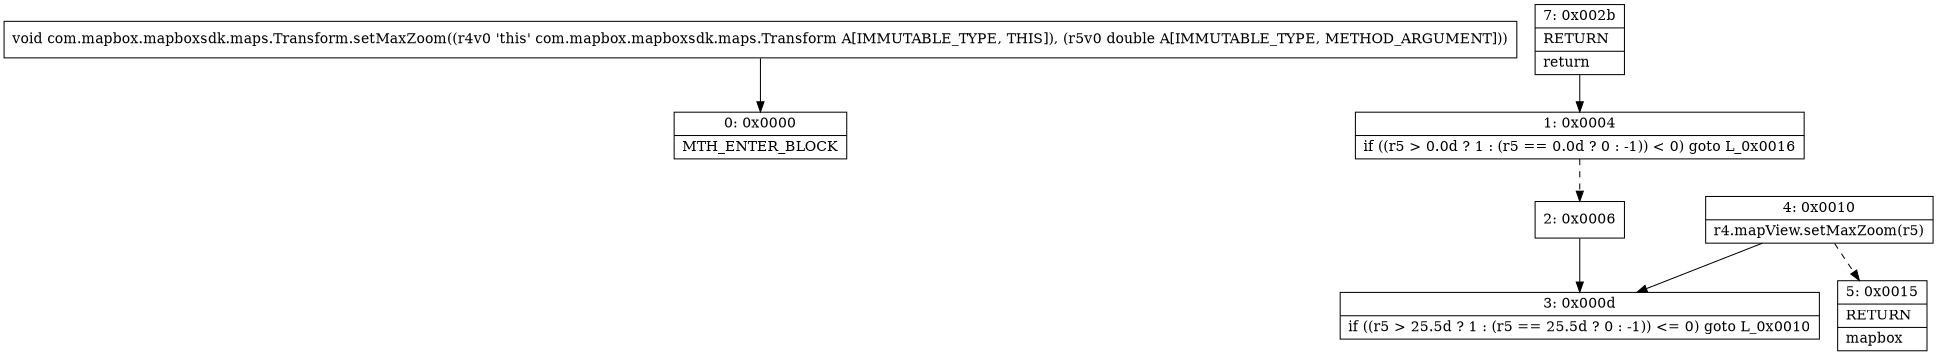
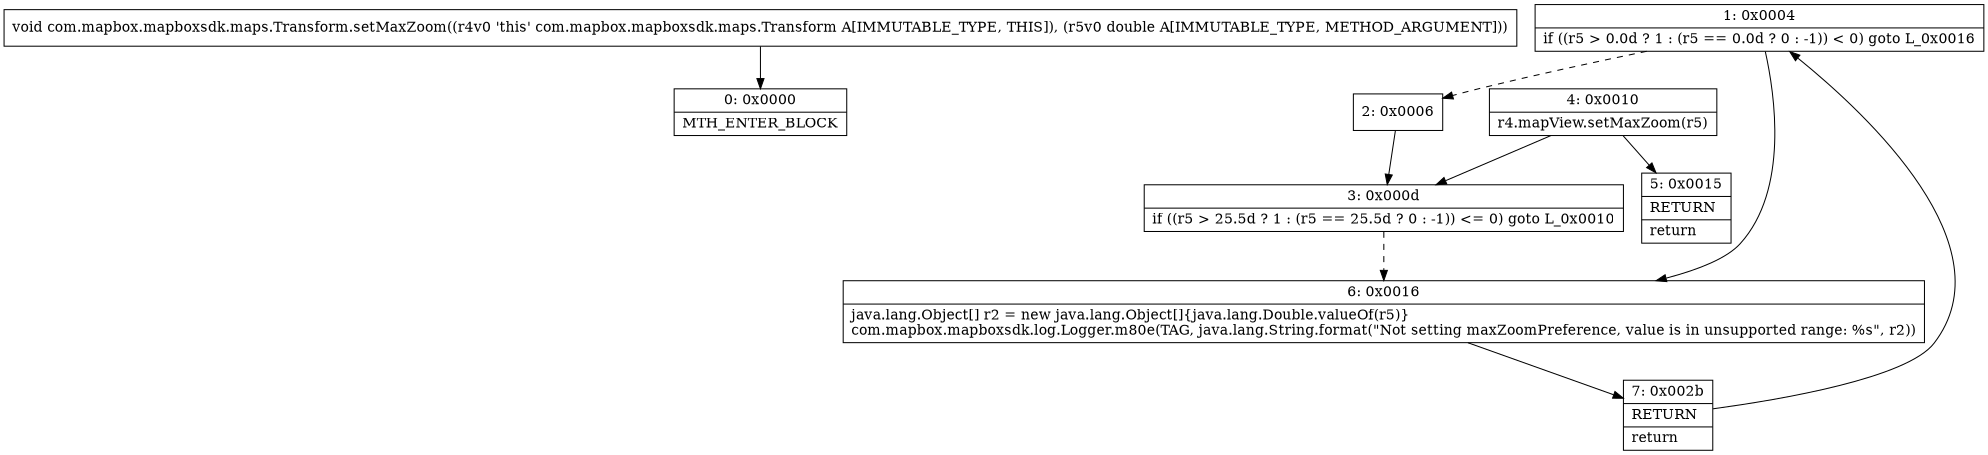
  digraph {
    node [shape=record]
    n1 [label="{0\:\ 0x0000|MTH_ENTER_BLOCK\l}"]
    n2 [label="{1\:\ 0x0004|if ((r5 \> 0.0d ? 1 : (r5 == 0.0d ? 0 : \-1)) \< 0) goto L_0x0016\l}"]
    n3 [label="{2\:\ 0x0006}"]
+   n4 [label="{6\:\ 0x0016|java.lang.Object[] r2 = new java.lang.Object[]\{java.lang.Double.valueOf(r5)\}\lcom.mapbox.mapboxsdk.log.Logger.m80e(TAG, java.lang.String.format(\"Not setting maxZoomPreference, value is in unsupported range: %s\", r2))\l}"]
    n5 [label="{3\:\ 0x000d|if ((r5 \> 25.5d ? 1 : (r5 == 25.5d ? 0 : \-1)) \<= 0) goto L_0x0010\l}"]
    n6 [label="{7\:\ 0x002b|RETURN\l|return\l}"]
    n7 [label="{4\:\ 0x0010|r4.mapView.setMaxZoom(r5)\l}"]
-   n8 [label="{5\:\ 0x0015|RETURN\l|mapbox\l}"]
+   n8 [label="{5\:\ 0x0015|RETURN\l|return\l}"]
    n9 [label="{void com.mapbox.mapboxsdk.maps.Transform.setMaxZoom((r4v0 'this' com.mapbox.mapboxsdk.maps.Transform A[IMMUTABLE_TYPE, THIS]), (r5v0 double A[IMMUTABLE_TYPE, METHOD_ARGUMENT])) }"]
    n2 -> n3 [style=dashed]
+   n2 -> n4
    n3 -> n5
+   n4 -> n6
+   n5 -> n4 [style=dashed]
    n6 -> n2
    n7 -> n5
-   n7 -> n8 [style=dashed]
+   n7 -> n8
    n9 -> n1
  }
